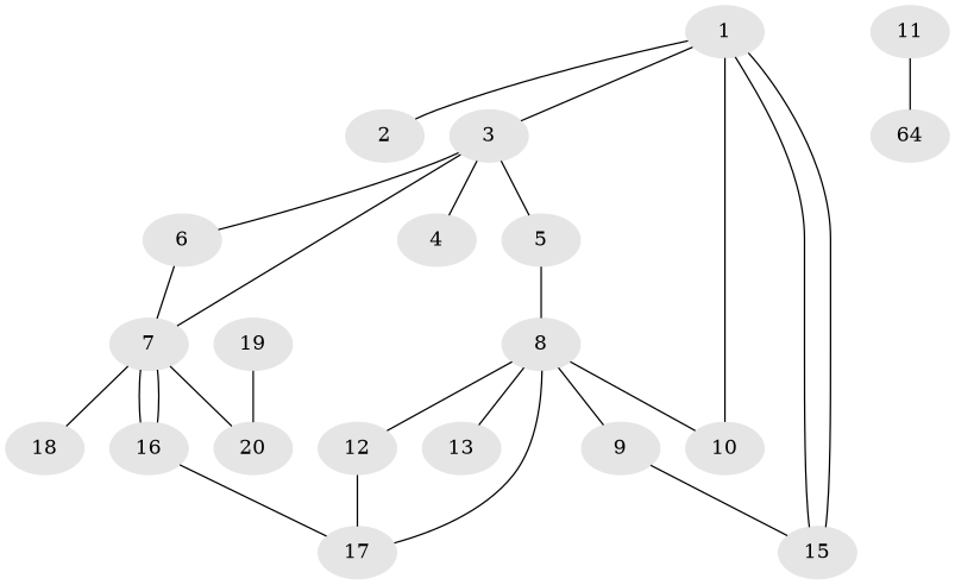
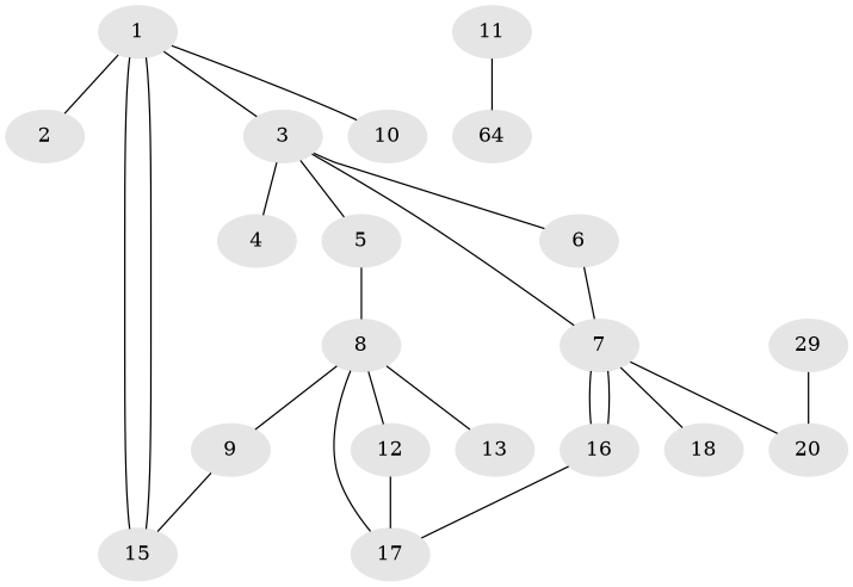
  graph {
    node [color=gray90 style=filled]
    1
    2
    3
    10
    15
    4
    5
    6
    7
    8
    16
    18
    20
    9
    12
    13
    17
-   19
+   19 [label=29]
    n19 [label=64]
    11
    1 -- 2
    1 -- 3
    1 -- 10
    1 -- 15
    1 -- 15
    3 -- 4
    3 -- 5
    3 -- 6
    3 -- 7
    5 -- 8
    6 -- 7
    7 -- 16
    7 -- 16
    7 -- 18
    7 -- 20
-   8 -- 10
    8 -- 9
    8 -- 12
    8 -- 13
    8 -- 17
    16 -- 17
    9 -- 15
    12 -- 17
    19 -- 20
    11 -- n19
  }
